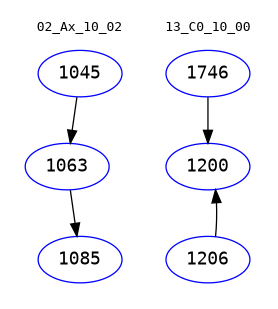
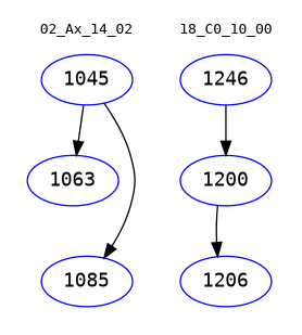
  digraph {
    fontname="DejaVu Sans Mono"
    node [color=blue fontname="DejaVu Sans Mono"]
    edge [color=black fontname="DejaVu Sans Mono"]
    n1 [label=1045]
    n2 [label=1063]
    n3 [label=1085]
-   n4 [label=1746]
+   n4 [label=1246]
    n5 [label=1200]
    n6 [label=1206]
    subgraph cluster_1 {
      color=white
      fontsize=10
-     label="02_Ax_10_02"
+     label="02_Ax_14_02"
      n1
      n2
      n3
    }
    subgraph cluster_2 {
      color=white
      fontsize=10
-     label="13_C0_10_00"
+     label="18_C0_10_00"
      n4
      n5
      n6
    }
    n1 -> n2
-   n2 -> n3
+   n1 -> n3
    n4 -> n5
-   n6 -> n5
+   n5 -> n6
  }
